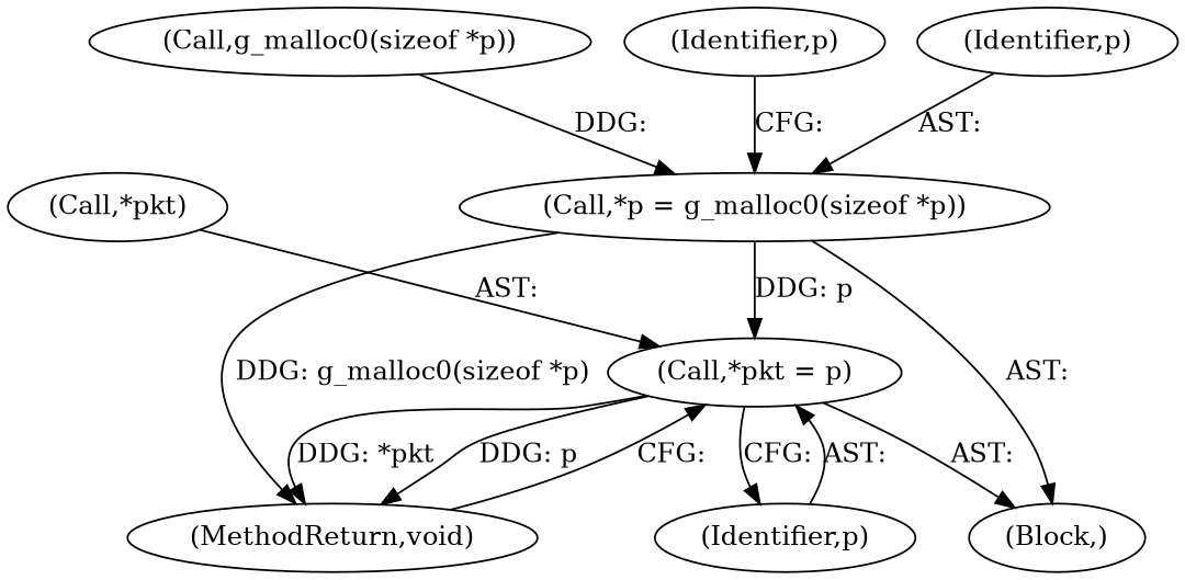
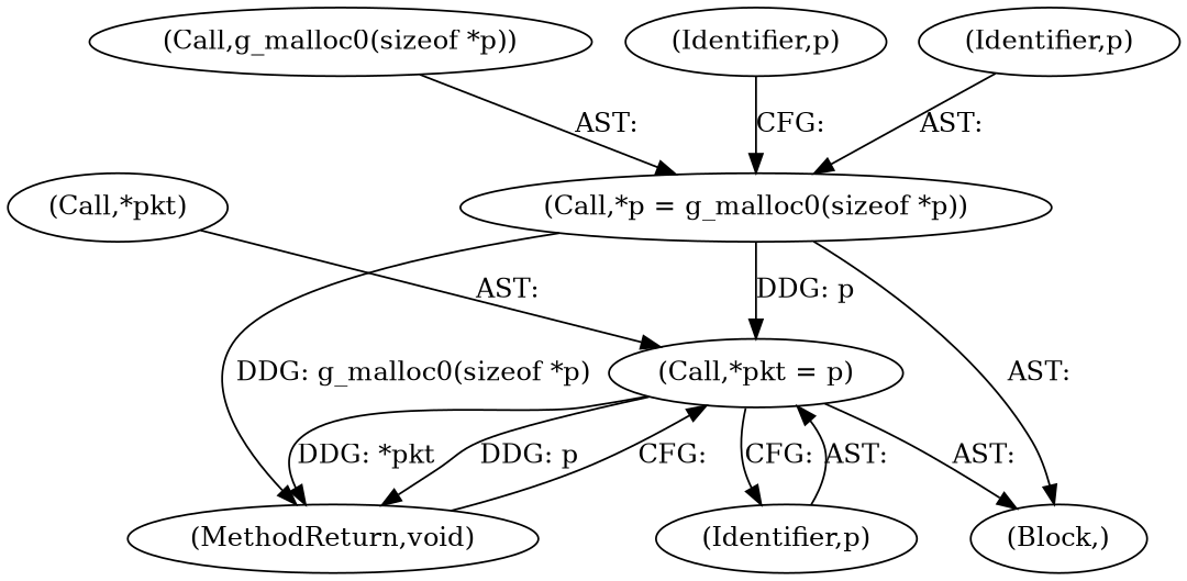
  digraph {
    n1 [label="(Call,*p = g_malloc0(sizeof *p))"]
    n2 [label="(Call,*pkt = p)"]
    n3 [label="(Block,)"]
    n4 [label="(MethodReturn,void)"]
    n5 [label="(Identifier,p)"]
    n6 [label="(Call,g_malloc0(sizeof *p))"]
    n7 [label="(Identifier,p)"]
    n8 [label="(Identifier,p)"]
    n9 [label="(Call,*pkt)"]
    n1 -> n2 [label="DDG: p"]
    n1 -> n3 [label="AST: "]
    n1 -> n4 [label="DDG: g_malloc0(sizeof *p)"]
    n2 -> n3 [label="AST: "]
    n2 -> n4 [label="DDG: *pkt"]
    n2 -> n4 [label="DDG: p"]
    n2 -> n5 [label="CFG: "]
    n4 -> n2 [label="CFG: "]
    n5 -> n2 [label="AST: "]
-   n6 -> n1 [label="DDG: "]
+   n6 -> n1 [label="AST: "]
    n7 -> n1 [label="CFG: "]
    n8 -> n1 [label="AST: "]
    n9 -> n2 [label="AST: "]
  }
